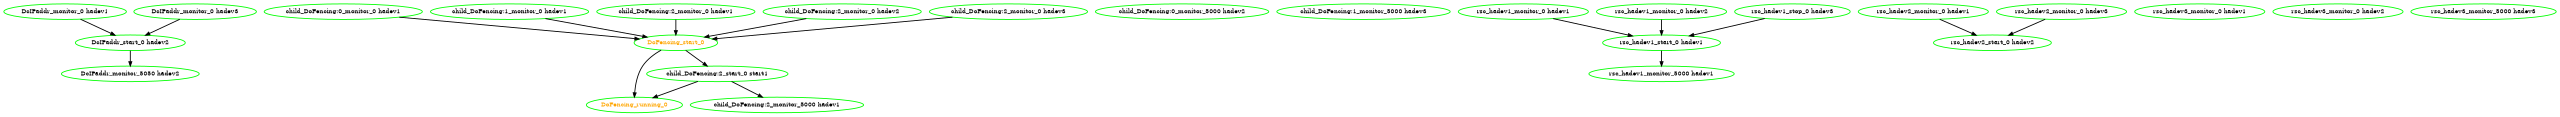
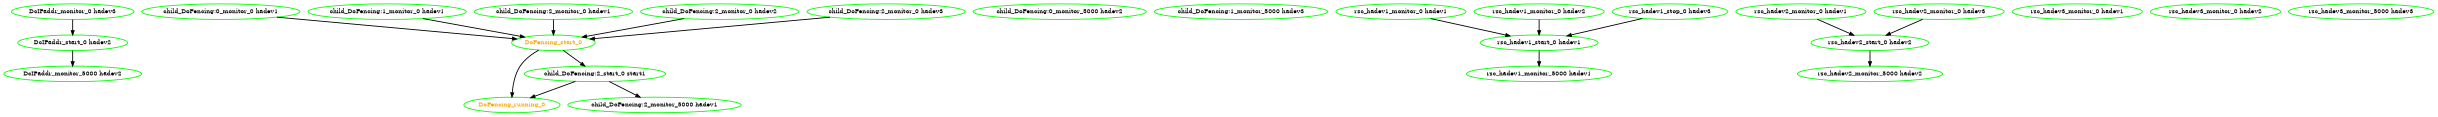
  digraph {
    node [color=green fontcolor=black style=bold]
    edge [style=bold]
-   "DcIPaddr_monitor_0 hadev1"
    "DcIPaddr_start_0 hadev2"
-   "DcIPaddr_monitor_5000 hadev2" [label="DcIPaddr_monitor_5050 hadev2"]
+   "DcIPaddr_monitor_5000 hadev2"
    "DcIPaddr_monitor_0 hadev3"
    DoFencing_running_0 [fontcolor=orange]
    DoFencing_start_0 [fontcolor=orange]
    n7 [label="child_DoFencing:2_start_0 start1"]
    "child_DoFencing:2_monitor_5000 hadev1"
    "child_DoFencing:0_monitor_0 hadev1"
    "child_DoFencing:0_monitor_5000 hadev2"
    "child_DoFencing:1_monitor_0 hadev1"
    "child_DoFencing:1_monitor_5000 hadev3"
    "child_DoFencing:2_monitor_0 hadev1"
    "child_DoFencing:2_monitor_0 hadev2"
    "child_DoFencing:2_monitor_0 hadev3"
    "rsc_hadev1_monitor_0 hadev1"
    "rsc_hadev1_start_0 hadev1"
    "rsc_hadev1_monitor_5000 hadev1"
    "rsc_hadev1_monitor_0 hadev2"
    "rsc_hadev1_stop_0 hadev3"
    "rsc_hadev2_monitor_0 hadev1"
    "rsc_hadev2_start_0 hadev2"
+   "rsc_hadev2_monitor_5000 hadev2"
    "rsc_hadev2_monitor_0 hadev3"
    "rsc_hadev3_monitor_0 hadev1"
    "rsc_hadev3_monitor_0 hadev2"
    "rsc_hadev3_monitor_5000 hadev3"
-   "DcIPaddr_monitor_0 hadev1" -> "DcIPaddr_start_0 hadev2"
    "DcIPaddr_start_0 hadev2" -> "DcIPaddr_monitor_5000 hadev2"
    "DcIPaddr_monitor_0 hadev3" -> "DcIPaddr_start_0 hadev2"
    DoFencing_start_0 -> DoFencing_running_0
    DoFencing_start_0 -> n7
    n7 -> DoFencing_running_0
    n7 -> "child_DoFencing:2_monitor_5000 hadev1"
    "child_DoFencing:0_monitor_0 hadev1" -> DoFencing_start_0
    "child_DoFencing:1_monitor_0 hadev1" -> DoFencing_start_0
    "child_DoFencing:2_monitor_0 hadev1" -> DoFencing_start_0
    "child_DoFencing:2_monitor_0 hadev2" -> DoFencing_start_0
    "child_DoFencing:2_monitor_0 hadev3" -> DoFencing_start_0
    "rsc_hadev1_monitor_0 hadev1" -> "rsc_hadev1_start_0 hadev1"
    "rsc_hadev1_start_0 hadev1" -> "rsc_hadev1_monitor_5000 hadev1"
    "rsc_hadev1_monitor_0 hadev2" -> "rsc_hadev1_start_0 hadev1"
    "rsc_hadev1_stop_0 hadev3" -> "rsc_hadev1_start_0 hadev1"
    "rsc_hadev2_monitor_0 hadev1" -> "rsc_hadev2_start_0 hadev2"
+   "rsc_hadev2_start_0 hadev2" -> "rsc_hadev2_monitor_5000 hadev2"
    "rsc_hadev2_monitor_0 hadev3" -> "rsc_hadev2_start_0 hadev2"
  }
